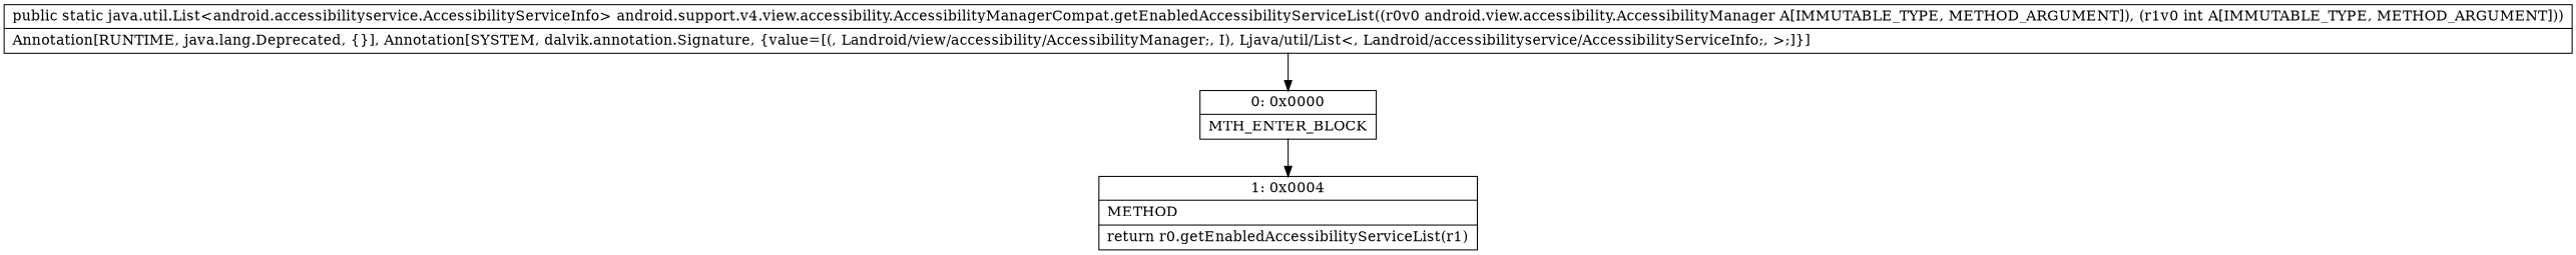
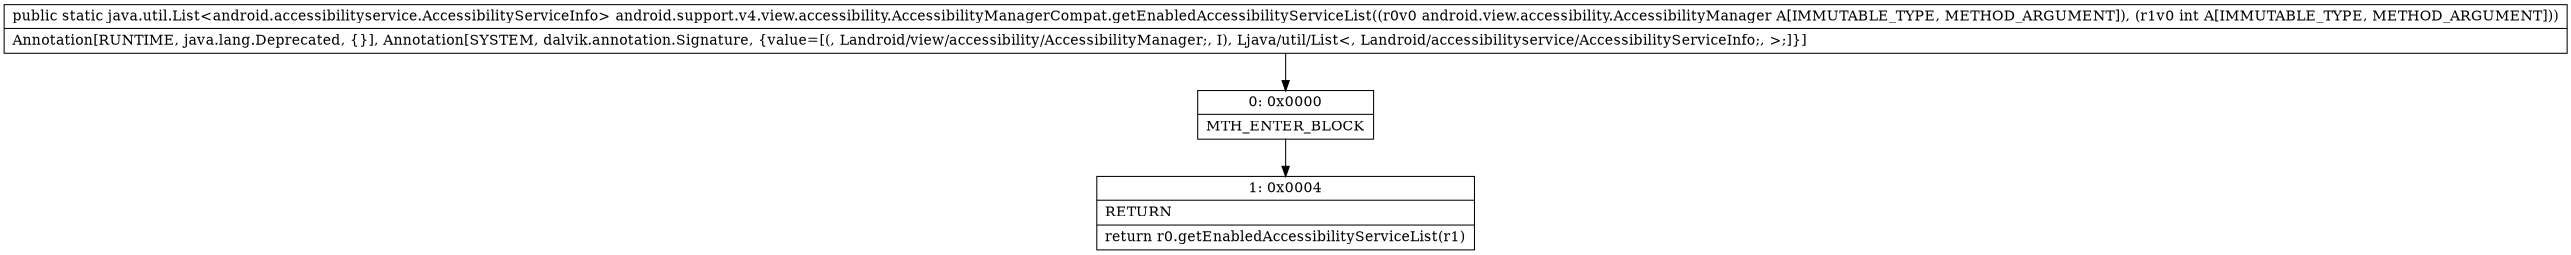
  digraph {
    node [shape=record]
    n1 [label="{0\:\ 0x0000|MTH_ENTER_BLOCK\l}"]
-   n2 [label="{1\:\ 0x0004|METHOD\l|return r0.getEnabledAccessibilityServiceList(r1)\l}"]
+   n2 [label="{1\:\ 0x0004|RETURN\l|return r0.getEnabledAccessibilityServiceList(r1)\l}"]
    n3 [label="{public static java.util.List\<android.accessibilityservice.AccessibilityServiceInfo\> android.support.v4.view.accessibility.AccessibilityManagerCompat.getEnabledAccessibilityServiceList((r0v0 android.view.accessibility.AccessibilityManager A[IMMUTABLE_TYPE, METHOD_ARGUMENT]), (r1v0 int A[IMMUTABLE_TYPE, METHOD_ARGUMENT]))  | Annotation[RUNTIME, java.lang.Deprecated, \{\}], Annotation[SYSTEM, dalvik.annotation.Signature, \{value=[(, Landroid\/view\/accessibility\/AccessibilityManager;, I), Ljava\/util\/List\<, Landroid\/accessibilityservice\/AccessibilityServiceInfo;, \>;]\}]\l}"]
    n1 -> n2
    n3 -> n1
  }
